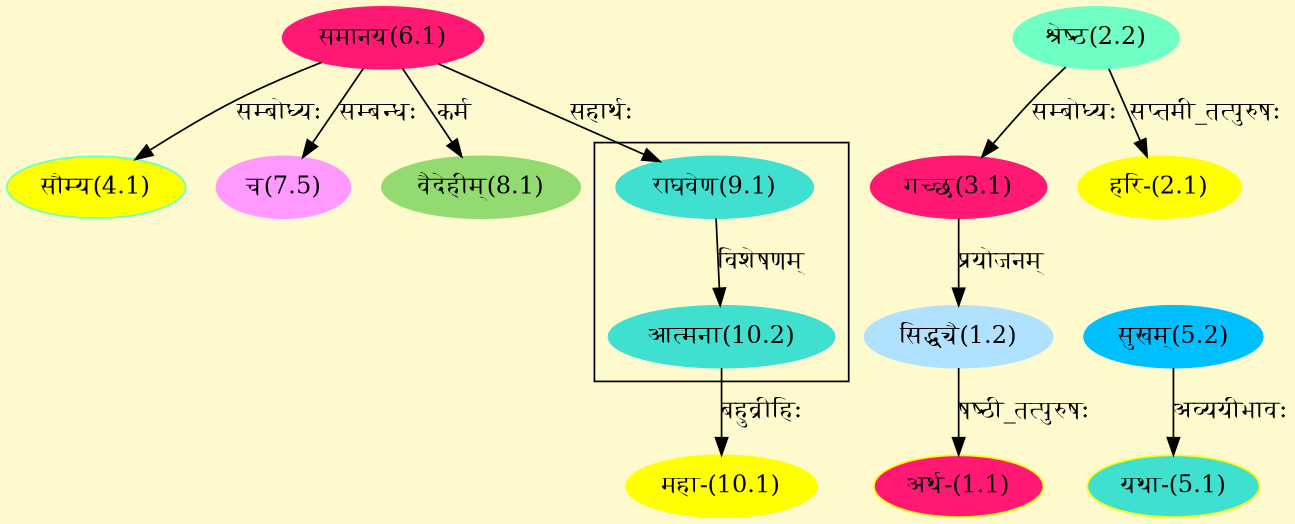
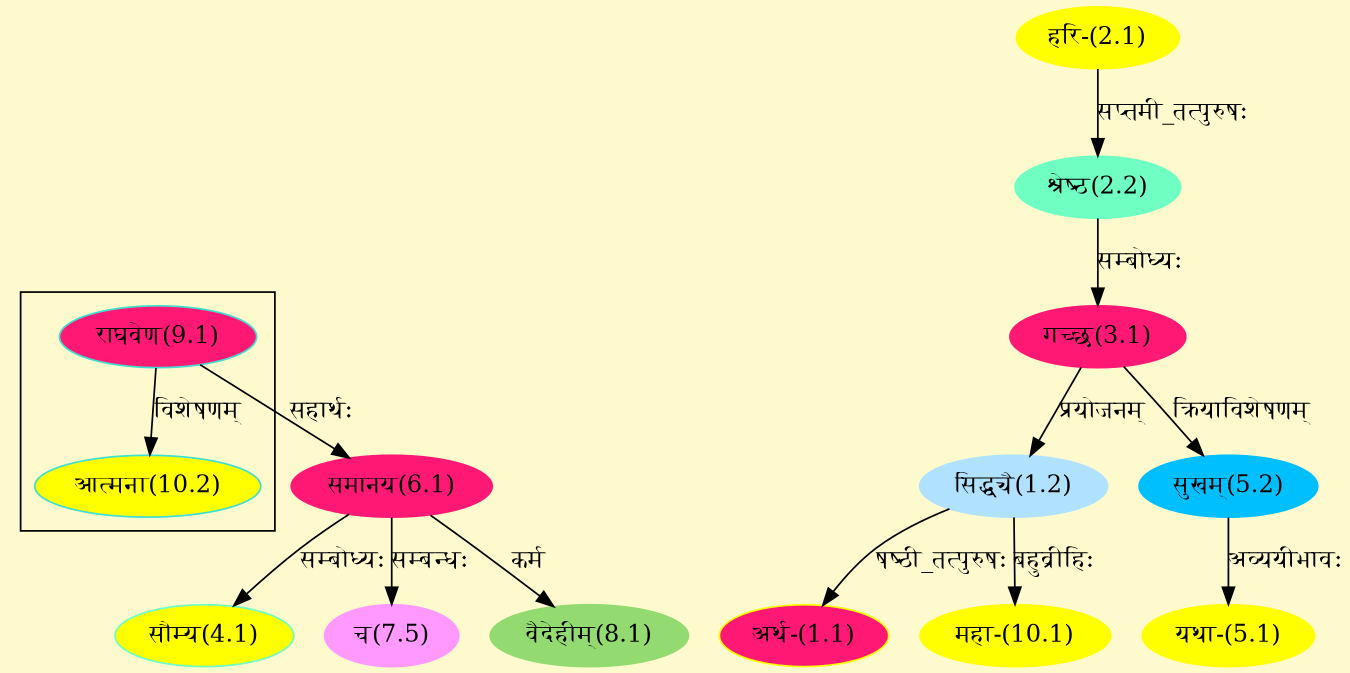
  digraph {
    bgcolor=lemonchiffon1
    compound=true
    rankdir=BT
    node [color="#FFFF00" style=filled]
    edge [dir=back]
-   n1 [color="#40E0D0" label="आत्मना(10.2)"]
-   n2 [color="#40E0D0" label="राघवेण(9.1)"]
+   n1 [color="#40E0D0" label="आत्मना(10.2)" fillcolor="#FFFF00"]
+   n2 [color="#40E0D0" label="राघवेण(9.1)" fillcolor="#FF1975"]
    n3 [color="#FF1975" label="समानय(6.1)"]
    n4 [fillcolor="#FF1975" label="अर्थ-(1.1)"]
    n5 [color="#B0E2FF" label="सिद्ध्यै(1.2)"]
    n6 [color="#FF1975" label="गच्छ(3.1)"]
    n7 [color="#6FFFC3" label="श्रेष्ठ(2.2)"]
    n8 [label="हरि-(2.1)"]
    n9 [color="#6FFFC3" fillcolor="#FFFF00" label="सौम्य(4.1)"]
-   n10 [label="यथा-(5.1)" fillcolor="#40E0D0"]
+   n10 [label="यथा-(5.1)"]
    n11 [color="#00BFFF" label="सुखम्(5.2)"]
    n12 [color="#FF99FF" label="च(7.5)"]
    n13 [color="#93DB70" label="वैदेहीम्(8.1)"]
    n14 [label="महा-(10.1)"]
    subgraph cluster_1 {
      n1
      n2
    }
    n1 -> n2 [label="विशेषणम्"]
-   n2 -> n3 [label="सहार्थः"]
+   n3 -> n2 [label="सहार्थः"]
    n4 -> n5 [label="षष्ठी_तत्पुरुषः"]
    n5 -> n6 [label="प्रयोजनम्"]
    n6 -> n7 [label="सम्बोध्यः"]
-   n8 -> n7 [label="सप्तमी_तत्पुरुषः"]
+   n7 -> n8 [label="सप्तमी_तत्पुरुषः"]
    n9 -> n3 [label="सम्बोध्यः"]
    n10 -> n11 [label="अव्ययीभावः"]
+   n11 -> n6 [label="क्रियाविशेषणम्"]
    n12 -> n3 [label="सम्बन्धः"]
    n13 -> n3 [label="कर्म"]
-   n14 -> n1 [label="बहुव्रीहिः"]
+   n14 -> n5 [label="बहुव्रीहिः"]
  }
